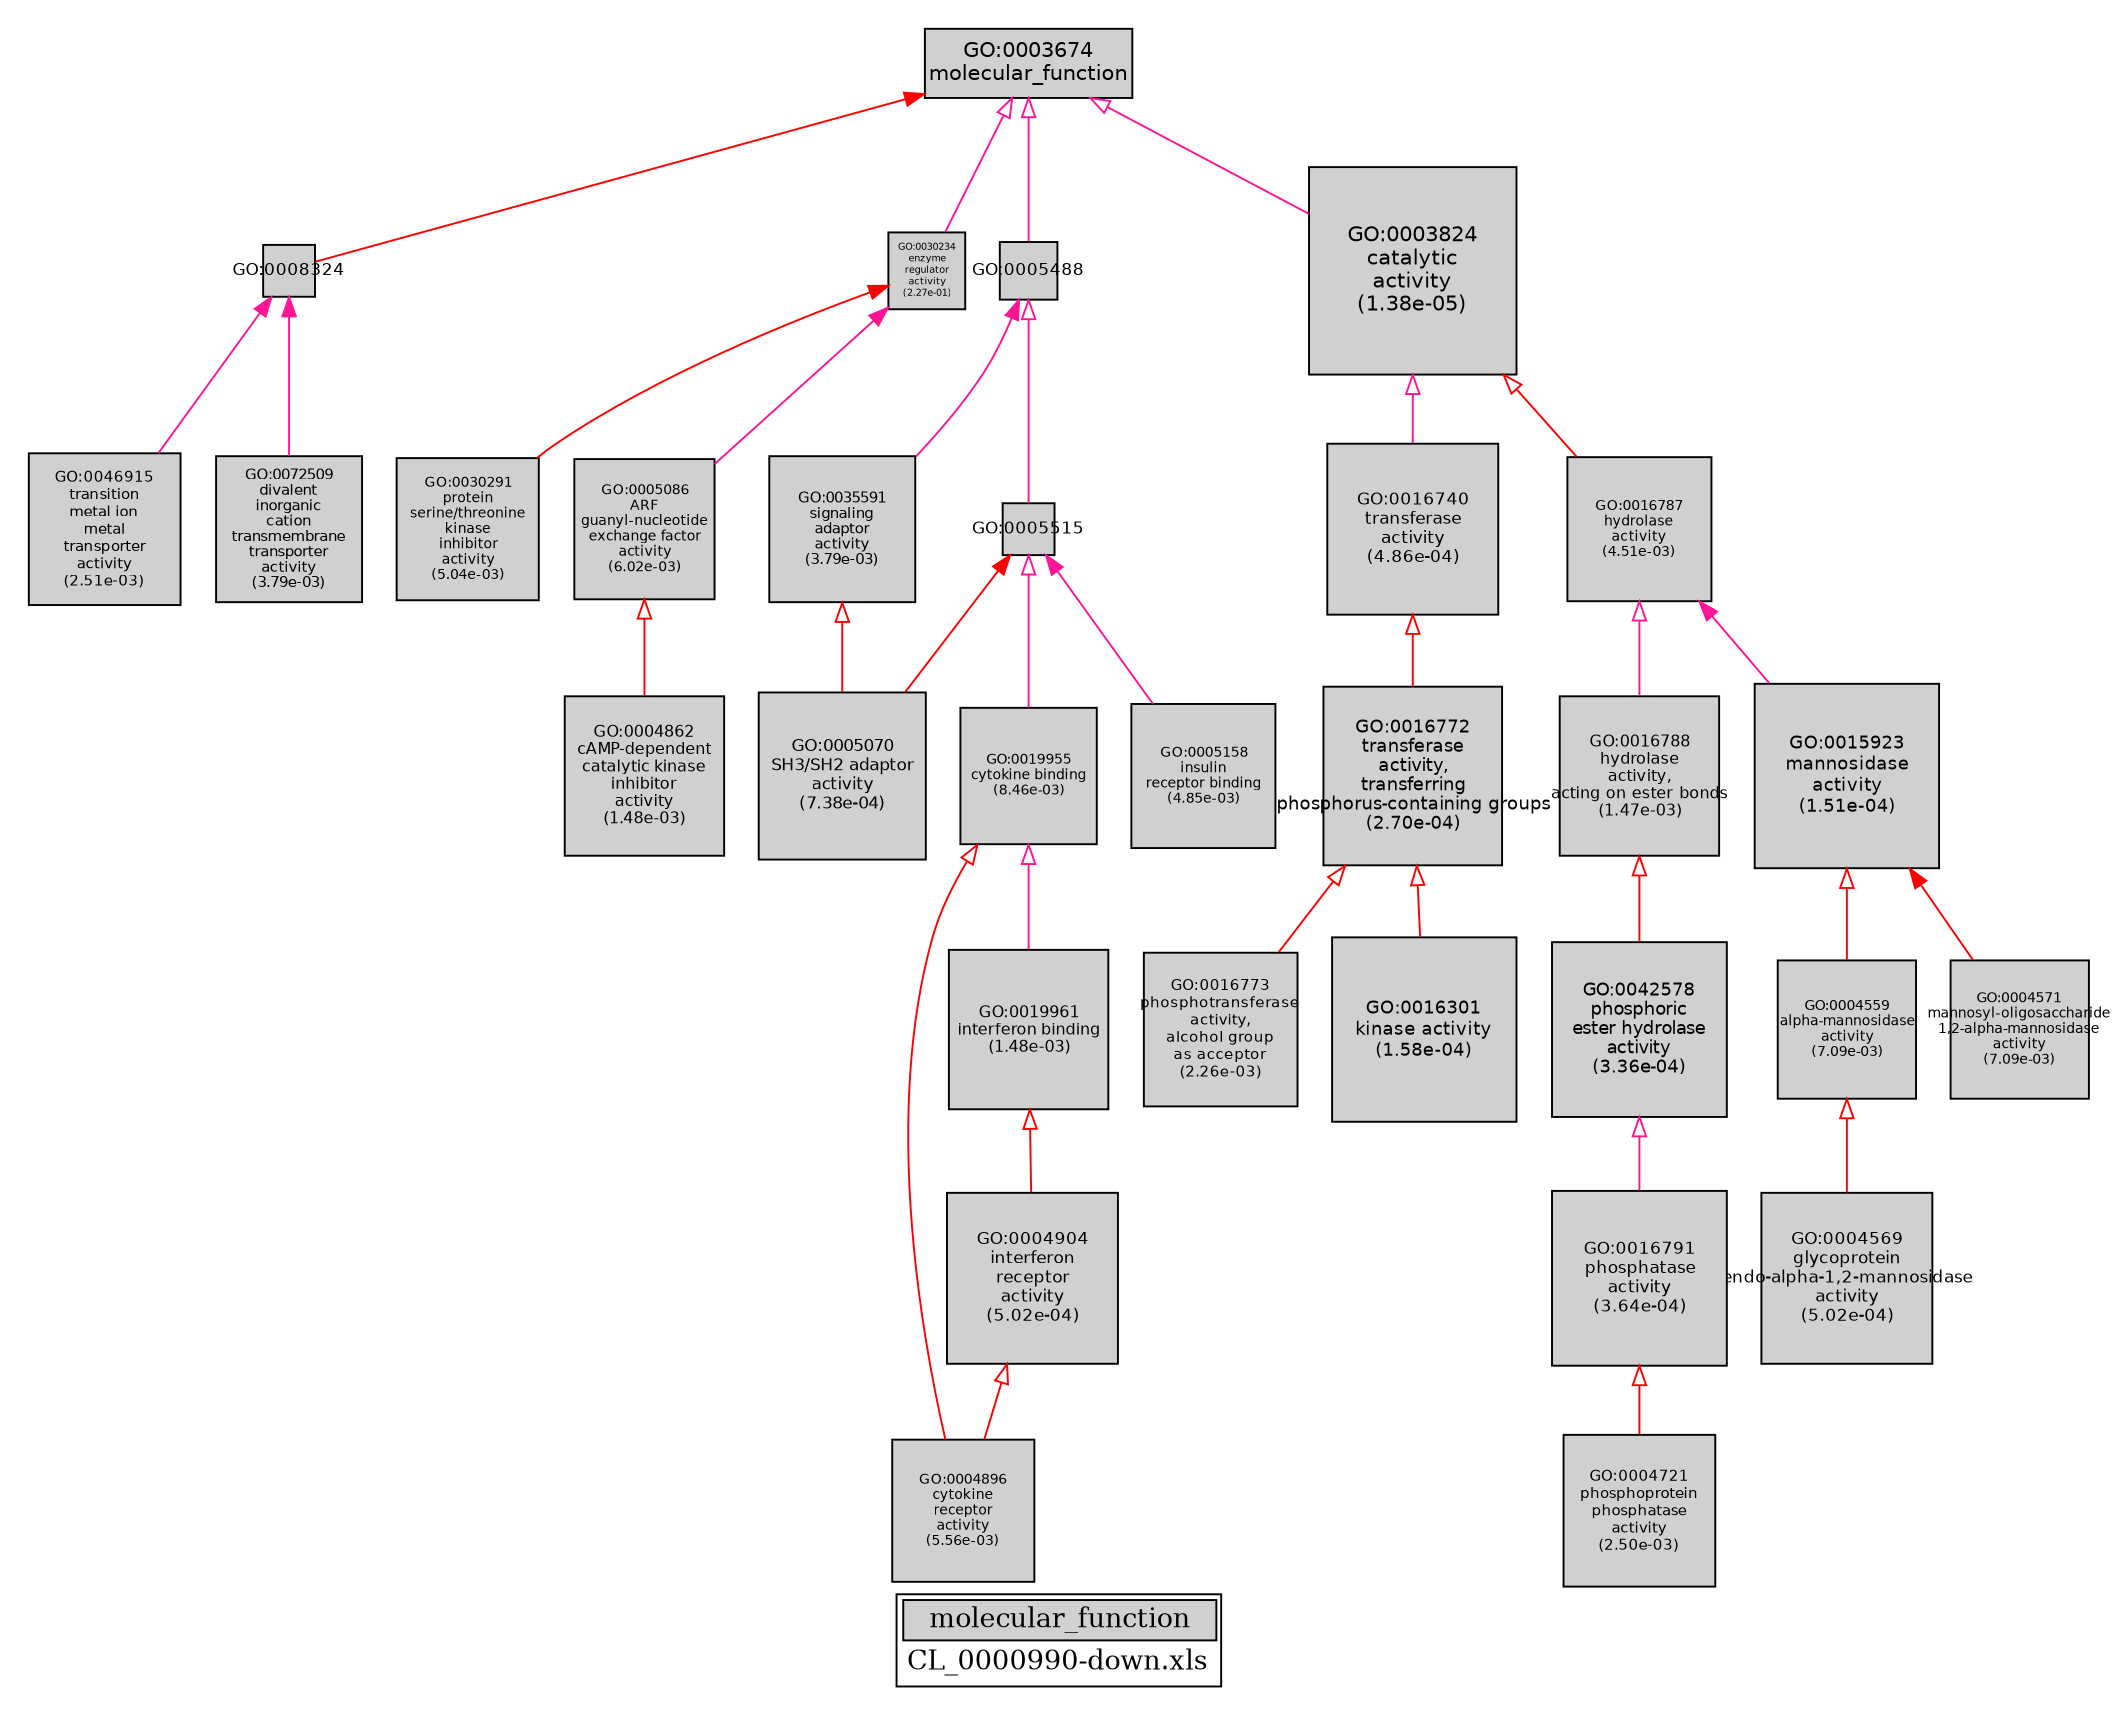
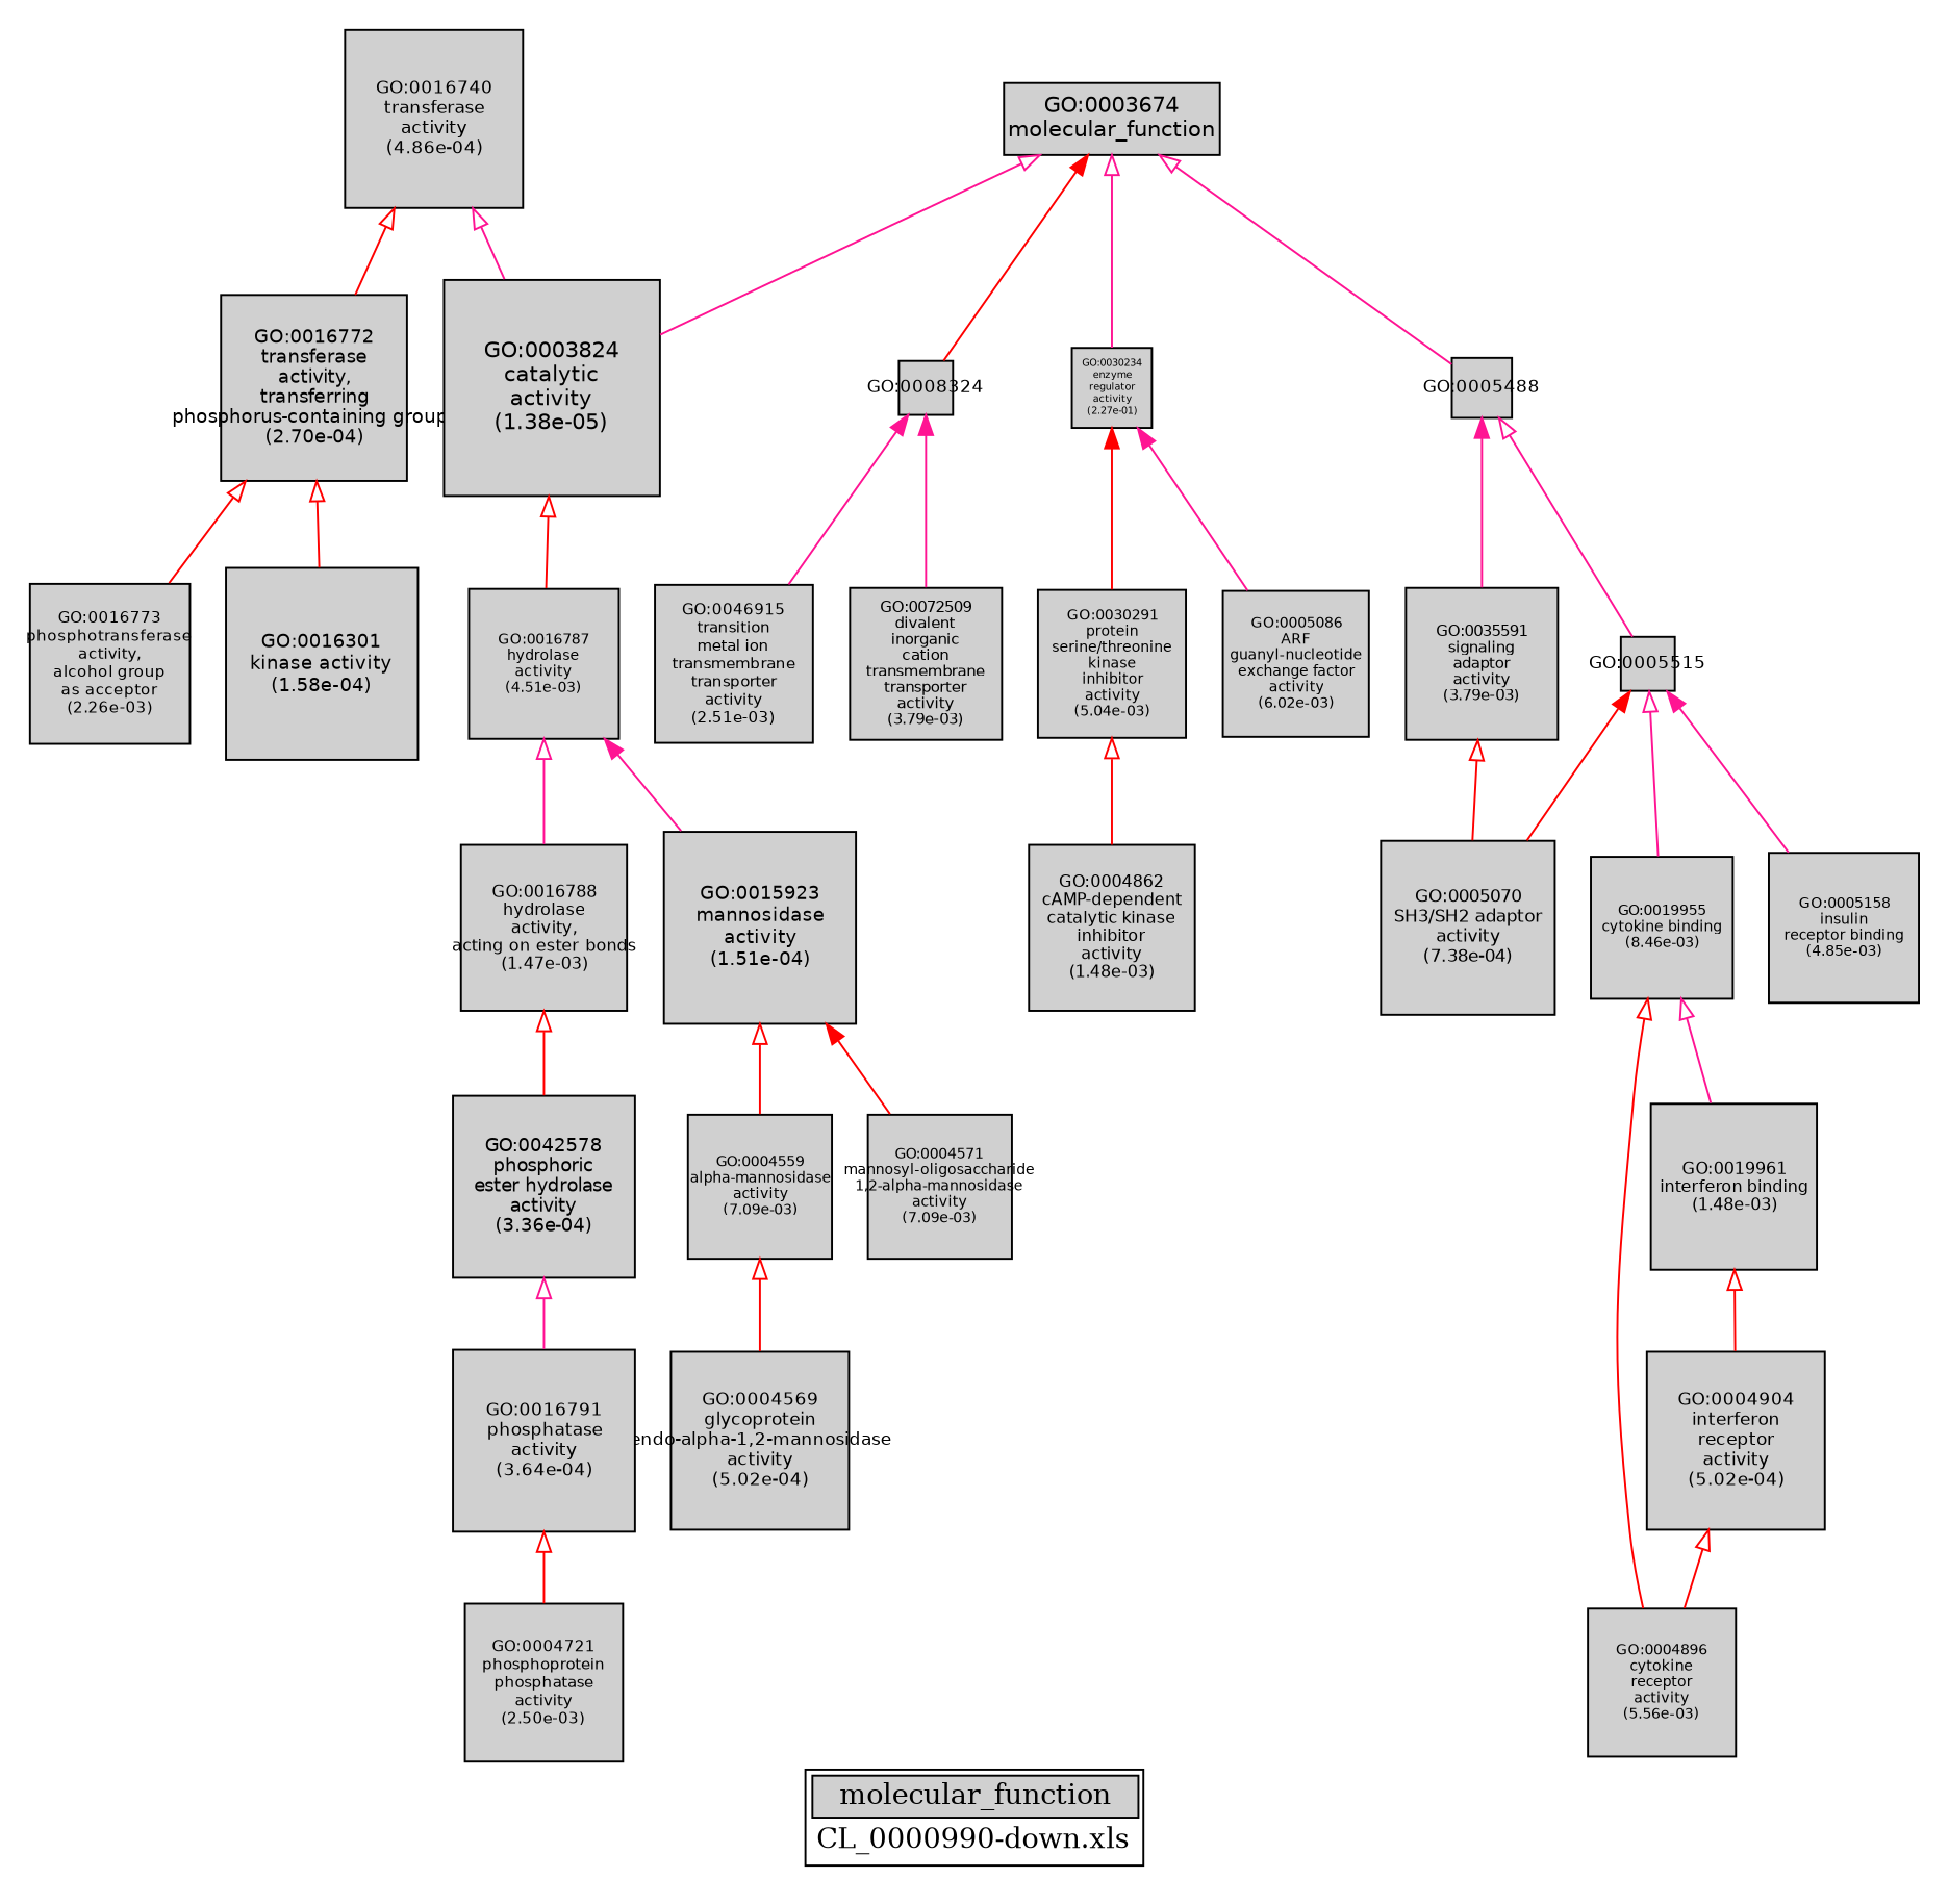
  digraph {
    bgcolor="#FFFFFF"
    label=<<TABLE COLOR="black" BGCOLOR="white"><TR><TD COLSPAN="2" BGCOLOR="#D0D0D0"><FONT COLOR="black">molecular_function</FONT></TD></TR><TR><TD BORDER="0">CL_0000990-down.xls</TD></TR></TABLE>>
    node [color=black fillcolor="#D0D0D0" fixedsize=true fontcolor=black fontname=Helvetica fontsize=9 shape=box style=filled]
    edge [arrowtail=empty color=red dir=back weight=5.0]
    n1 [fontsize=7.98303577558 height=1.10875496883 label=<<TABLE BORDER="0"><TR><TD>GO:0016773<BR/>phosphotransferase<BR/>activity,<BR/>alcohol group<BR/>as acceptor<BR/>(2.26e-03)</TD></TR></TABLE>> width=1.10875496883]
    n2 [fontsize=8.90757829149 height=1.2371636516 label=<<TABLE BORDER="0"><TR><TD>GO:0004569<BR/>glycoprotein<BR/>endo-alpha-1,2-mannosidase<BR/>activity<BR/>(5.02e-04)</TD></TR></TABLE>> width=1.2371636516]
    n3 [fontsize=7.07308506143 height=0.982372925199 label=<<TABLE BORDER="0"><TR><TD>GO:0019955<BR/>cytokine binding<BR/>(8.46e-03)</TD></TR></TABLE>> width=0.982372925199]
    n4 [fontsize=7.91746232185 height=1.0996475447 label=<<TABLE BORDER="0"><TR><TD>GO:0004721<BR/>phosphoprotein<BR/>phosphatase<BR/>activity<BR/>(2.50e-03)</TD></TR></TABLE>> width=1.0996475447]
    "GO:0008324" [height=0.375335845106 width=0.375335845106]
    n6 [fontsize=8.2592337043 height=1.14711579226 label=<<TABLE BORDER="0"><TR><TD>GO:0016788<BR/>hydrolase<BR/>activity,<BR/>acting on ester bonds<BR/>(1.47e-03)</TD></TR></TABLE>> width=1.14711579226]
    n7 [fontsize=5.0 height=0.553544351097 label=<<TABLE BORDER="0"><TR><TD>GO:0030234<BR/>enzyme<BR/>regulator<BR/>activity<BR/>(2.27e-01)</TD></TR></TABLE>> width=0.553544351097]
    "GO:0005488" [height=0.421112394048 width=0.421112394048]
    n9 [fontsize=9.09259538313 height=1.26286046988 label=<<TABLE BORDER="0"><TR><TD>GO:0016791<BR/>phosphatase<BR/>activity<BR/>(3.64e-04)</TD></TR></TABLE>> width=1.26286046988]
    n10 [fontsize=8.25241994044 height=1.14616943617 label=<<TABLE BORDER="0"><TR><TD>GO:0004862<BR/>cAMP-dependent<BR/>catalytic kinase<BR/>inhibitor<BR/>activity<BR/>(1.48e-03)</TD></TR></TABLE>> width=1.14616943617]
    n11 [fontsize=7.44351407846 height=1.03382139979 label=<<TABLE BORDER="0"><TR><TD>GO:0030291<BR/>protein<BR/>serine/threonine<BR/>kinase<BR/>inhibitor<BR/>activity<BR/>(5.04e-03)</TD></TR></TABLE>> width=1.03382139979]
-   n12 [fontsize=7.91325630357 height=1.0990633755 label=<<TABLE BORDER="0"><TR><TD>GO:0046915<BR/>transition<BR/>metal ion<BR/>metal<BR/>transporter<BR/>activity<BR/>(2.51e-03)</TD></TR></TABLE>> width=1.0990633755]
+   n12 [fontsize=7.91325630357 height=1.0990633755 label=<<TABLE BORDER="0"><TR><TD>GO:0046915<BR/>transition<BR/>metal ion<BR/>transmembrane<BR/>transporter<BR/>activity<BR/>(2.51e-03)</TD></TR></TABLE>> width=1.0990633755]
    n13 [fontsize=7.63965486456 height=1.06106317563 label=<<TABLE BORDER="0"><TR><TD>GO:0072509<BR/>divalent<BR/>inorganic<BR/>cation<BR/>transmembrane<BR/>transporter<BR/>activity<BR/>(3.79e-03)</TD></TR></TABLE>> width=1.06106317563]
    n14 [fontsize=7.2020274957 height=1.00028159663 label=<<TABLE BORDER="0"><TR><TD>GO:0004559<BR/>alpha-mannosidase<BR/>activity<BR/>(7.09e-03)</TD></TR></TABLE>> width=1.00028159663]
    n15 [fontsize=9.57990094967 height=1.33054179857 label=<<TABLE BORDER="0"><TR><TD>GO:0015923<BR/>mannosidase<BR/>activity<BR/>(1.51e-04)</TD></TR></TABLE>> width=1.33054179857]
    n16 [fontsize=7.2020274957 height=1.00028159663 label=<<TABLE BORDER="0"><TR><TD>GO:0004571<BR/>mannosyl-oligosaccharide<BR/>1,2-alpha-mannosidase<BR/>activity<BR/>(7.09e-03)</TD></TR></TABLE>> width=1.00028159663]
    n17 [fontsize=7.37493510907 height=1.02429654293 label=<<TABLE BORDER="0"><TR><TD>GO:0004896<BR/>cytokine<BR/>receptor<BR/>activity<BR/>(5.56e-03)</TD></TR></TABLE>> width=1.02429654293]
    n18 [fontsize=8.90757829149 height=1.2371636516 label=<<TABLE BORDER="0"><TR><TD>GO:0004904<BR/>interferon<BR/>receptor<BR/>activity<BR/>(5.02e-04)</TD></TR></TABLE>> width=1.2371636516]
    n19 [fontsize=8.25241994044 height=1.14616943617 label=<<TABLE BORDER="0"><TR><TD>GO:0019961<BR/>interferon binding<BR/>(1.48e-03)</TD></TR></TABLE>> width=1.14616943617]
    n20 [fontsize=9.13753338281 height=1.26910185872 label=<<TABLE BORDER="0"><TR><TD>GO:0042578<BR/>phosphoric<BR/>ester hydrolase<BR/>activity<BR/>(3.36e-04)</TD></TR></TABLE>> width=1.26910185872]
    n21 [fontsize=9.55720832904 height=1.3273900457 label=<<TABLE BORDER="0"><TR><TD>GO:0016301<BR/>kinase activity<BR/>(1.58e-04)</TD></TR></TABLE>> width=1.3273900457]
    n22 [fontsize=8.68000944035 height=1.20555686672 label=<<TABLE BORDER="0"><TR><TD>GO:0005070<BR/>SH3/SH2 adaptor<BR/>activity<BR/>(7.38e-04)</TD></TR></TABLE>> width=1.20555686672]
    n23 [fontsize=8.92549733589 height=1.23965240776 label=<<TABLE BORDER="0"><TR><TD>GO:0016740<BR/>transferase<BR/>activity<BR/>(4.86e-04)</TD></TR></TABLE>> width=1.23965240776]
    n24 [fontsize=7.63965486456 height=1.06106317563 label=<<TABLE BORDER="0"><TR><TD>GO:0035591<BR/>signaling<BR/>adaptor<BR/>activity<BR/>(3.79e-03)</TD></TR></TABLE>> width=1.06106317563]
    n25 [fontsize=9.26029914162 height=1.28615265856 label=<<TABLE BORDER="0"><TR><TD>GO:0016772<BR/>transferase<BR/>activity,<BR/>transferring<BR/>phosphorus-containing groups<BR/>(2.70e-04)</TD></TR></TABLE>> width=1.28615265856]
    n26 [fontsize=7.52082275696 height=1.04455871624 label=<<TABLE BORDER="0"><TR><TD>GO:0016787<BR/>hydrolase<BR/>activity<BR/>(4.51e-03)</TD></TR></TABLE>> width=1.04455871624]
    n27 [fontsize=10.8 label=<<TABLE BORDER="0"><TR><TD>GO:0003674<BR/>molecular_function</TD></TR></TABLE>> width=1.5]
    n28 [fontsize=7.47064718031 height=1.03758988615 label=<<TABLE BORDER="0"><TR><TD>GO:0005158<BR/>insulin<BR/>receptor binding<BR/>(4.85e-03)</TD></TR></TABLE>> width=1.03758988615]
    n29 [fontsize=7.31870677466 height=1.01648705204 label=<<TABLE BORDER="0"><TR><TD>GO:0005086<BR/>ARF<BR/>guanyl-nucleotide<BR/>exchange factor<BR/>activity<BR/>(6.02e-03)</TD></TR></TABLE>> width=1.01648705204]
    "GO:0005515" [height=0.369038316499 width=0.369038316499]
    n31 [fontsize=10.8 height=1.5 label=<<TABLE BORDER="0"><TR><TD>GO:0003824<BR/>catalytic<BR/>activity<BR/>(1.38e-05)</TD></TR></TABLE>> width=1.5]
    subgraph sub_1 {
      n1
      n2
      n3
      n4
      "GO:0008324"
      n6
      n7
      "GO:0005488"
      n9
      n10
      n11
      n12
      n13
      n14
      n15
      n16
      n17
      n18
      n19
      n20
      n21
      n22
      n23
      n24
      n25
      n26
      n27
      n28
      n29
      "GO:0005515"
      n31
    }
    subgraph sub_2 {
      "GO:0008324"
      n12
      n13
      n16
      n28
      n29
      subgraph sub_3 {
        subgraph sub_4 {
        }
        subgraph sub_5 {
        }
      }
      subgraph sub_6 {
      }
      subgraph sub_7 {
        n1
        n2
        n3
        n4
        n6
        n7
        "GO:0005488"
        n9
        n10
        n11
        n14
        n15
        n17
        n18
        n19
        n20
        n21
        n22
        n23
        n24
        n25
        n26
        n27
        "GO:0005515"
        n31
      }
    }
    n3 -> n17
    n3 -> n19 [color=deeppink]
    "GO:0008324" -> n12 [color=deeppink weight=1 arrowtail=""]
    "GO:0008324" -> n13 [color=deeppink weight=1 arrowtail=""]
    n6 -> n20
    n7 -> n11 [weight=1 arrowtail=""]
    n7 -> n29 [color=deeppink weight=1 arrowtail=""]
    "GO:0005488" -> n24 [color=deeppink weight=1 arrowtail=""]
    "GO:0005488" -> "GO:0005515" [color=deeppink]
    n9 -> n4
-   n29 -> n10
+   n11 -> n10
    n14 -> n2
    n15 -> n14
    n15 -> n16 [weight=1 arrowtail=""]
    n18 -> n17
    n19 -> n18
    n20 -> n9 [color=deeppink]
    n23 -> n25
    n24 -> n22
    n25 -> n1
    n25 -> n21
    n26 -> n6 [color=deeppink]
    n26 -> n15 [color=deeppink weight=1 arrowtail=""]
    n27 -> "GO:0008324" [weight=1 arrowtail=""]
    n27 -> n7 [color=deeppink]
    n27 -> "GO:0005488" [color=deeppink]
    n27 -> n31 [color=deeppink]
    "GO:0005515" -> n3 [color=deeppink]
    "GO:0005515" -> n22 [weight=1 arrowtail=""]
    "GO:0005515" -> n28 [color=deeppink weight=1 arrowtail=""]
-   n31 -> n23 [color=deeppink]
+   n23 -> n31 [color=deeppink]
    n31 -> n26
  }
